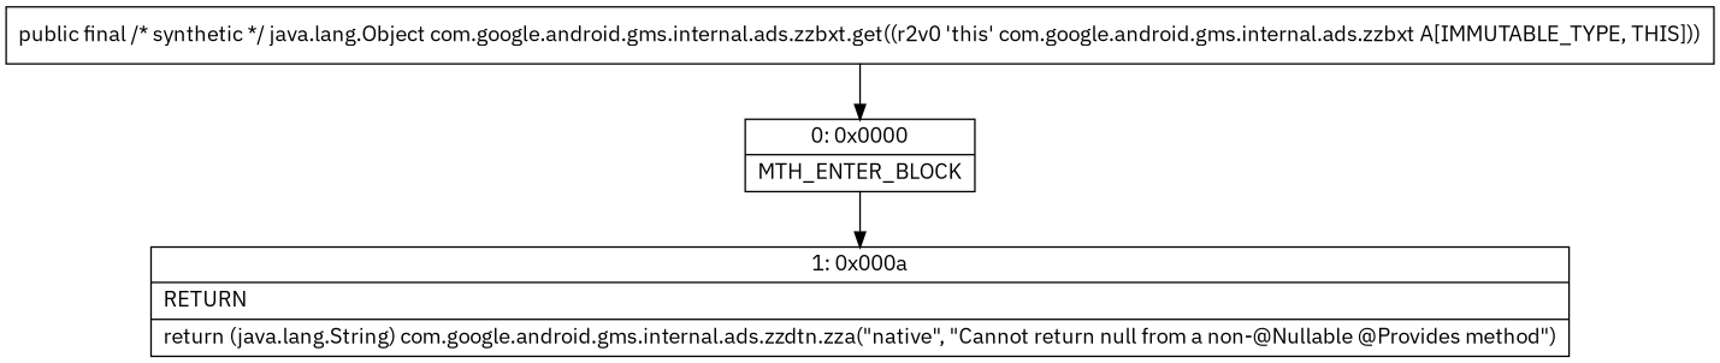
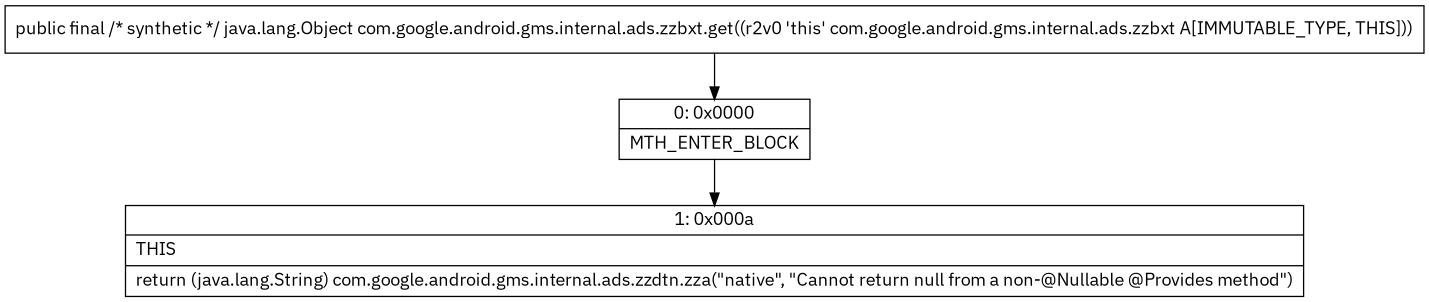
  digraph {
    fontname="IBM Plex Sans"
    node [shape=record fontname="IBM Plex Sans"]
    edge [fontname="IBM Plex Sans"]
    n1 [label="{0\:\ 0x0000|MTH_ENTER_BLOCK\l}"]
-   n2 [label="{1\:\ 0x000a|RETURN\l|return (java.lang.String) com.google.android.gms.internal.ads.zzdtn.zza(\"native\", \"Cannot return null from a non\-@Nullable @Provides method\")\l}"]
+   n2 [label="{1\:\ 0x000a|THIS\l|return (java.lang.String) com.google.android.gms.internal.ads.zzdtn.zza(\"native\", \"Cannot return null from a non\-@Nullable @Provides method\")\l}"]
    n3 [label="{public final \/* synthetic *\/ java.lang.Object com.google.android.gms.internal.ads.zzbxt.get((r2v0 'this' com.google.android.gms.internal.ads.zzbxt A[IMMUTABLE_TYPE, THIS])) }"]
    n1 -> n2
    n3 -> n1
  }
